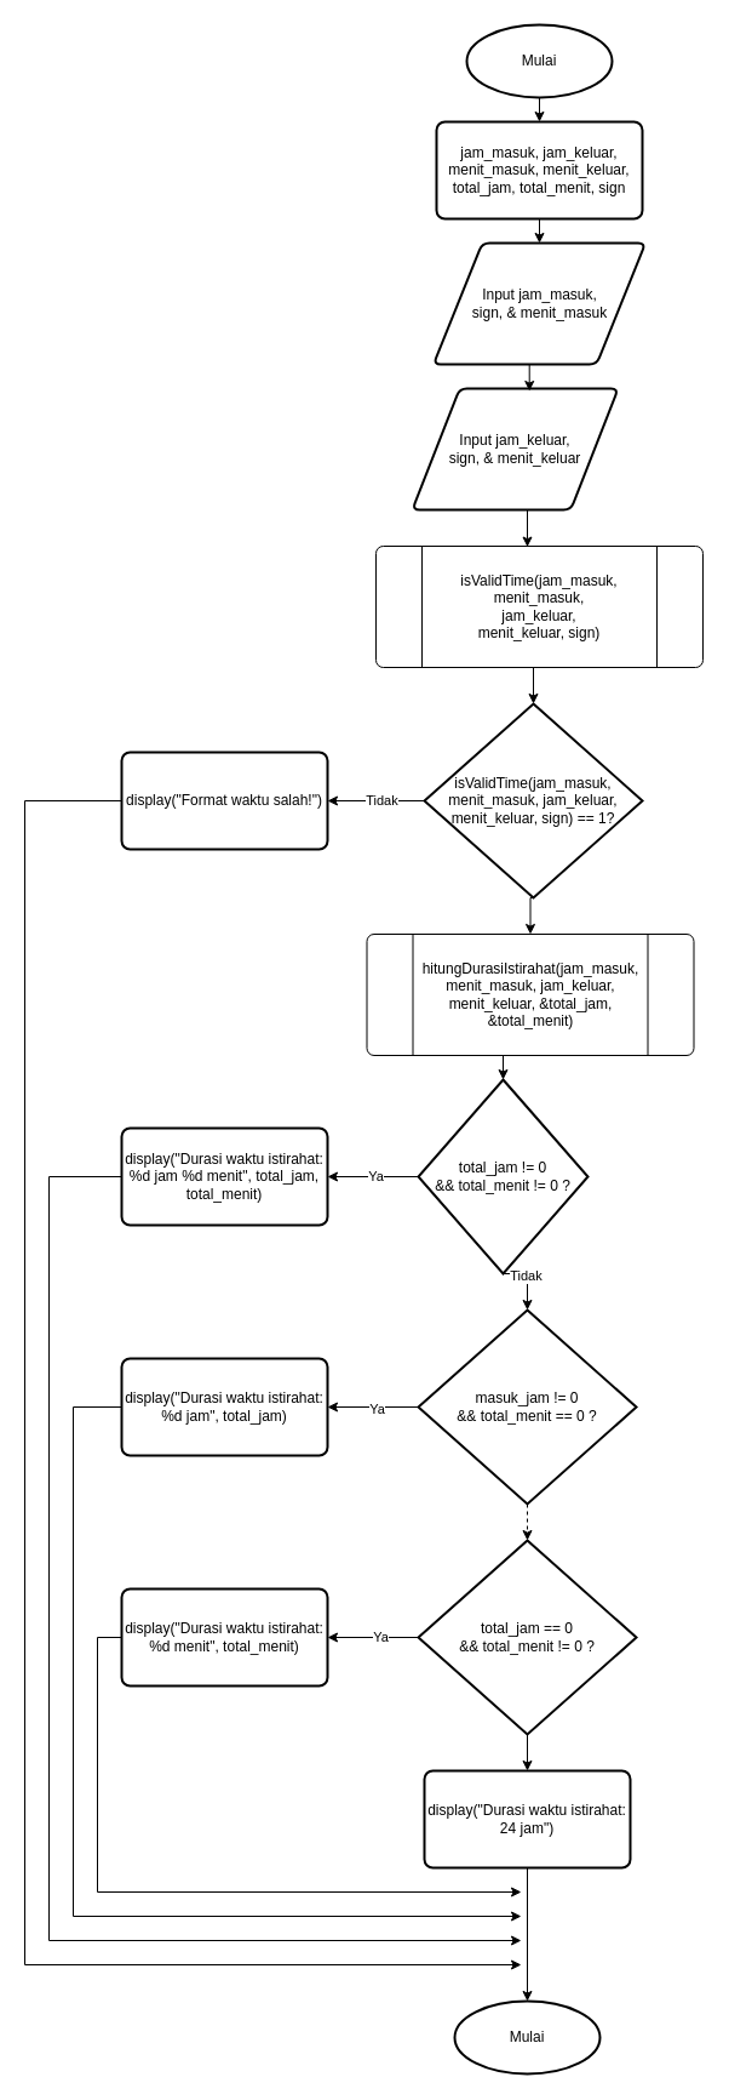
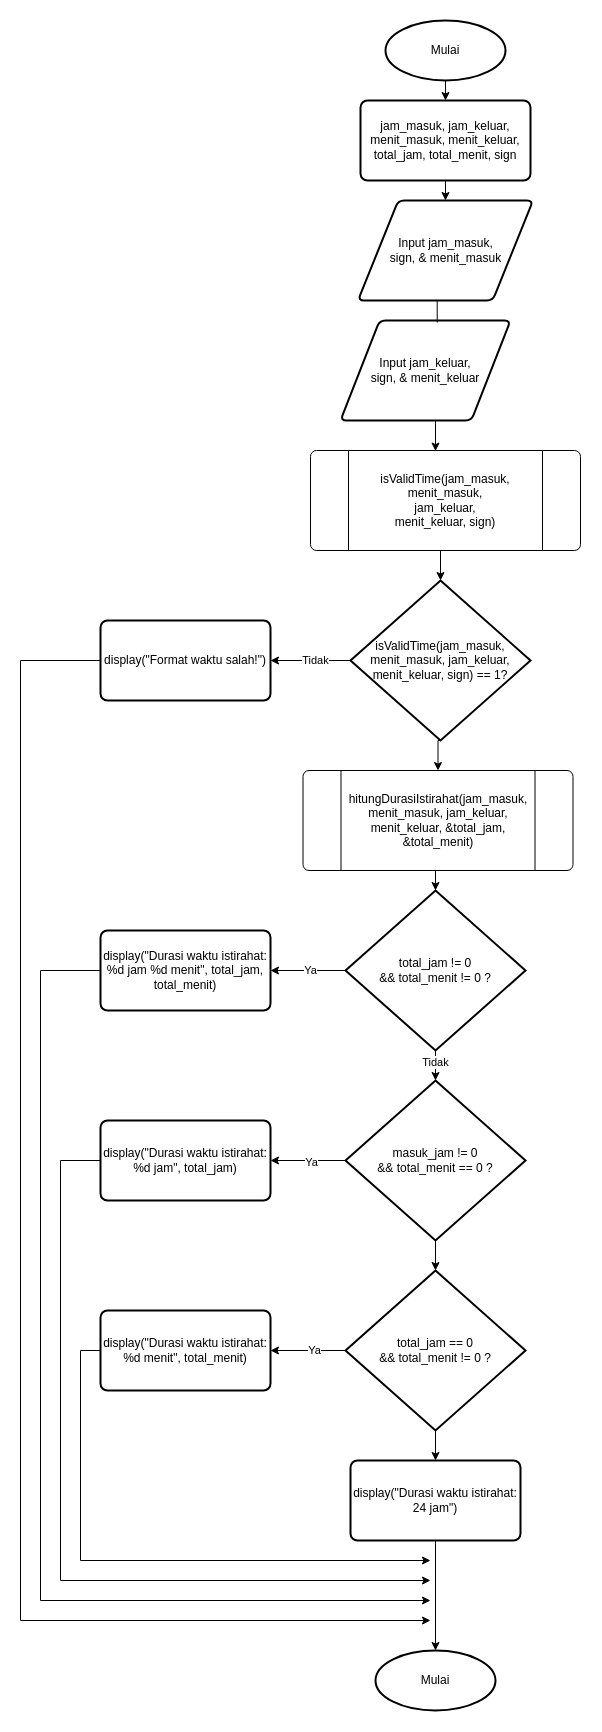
  <mxCell id="0" />
  <mxCell id="1" parent="0" />
  <mxCell id="2" style="edgeStyle=orthogonalEdgeStyle;rounded=0;orthogonalLoop=1;jettySize=auto;html=1;exitX=0.5;exitY=1;exitDx=0;exitDy=0;exitPerimeter=0;entryX=0.5;entryY=0;entryDx=0;entryDy=0;" parent="1" source="3" target="5" edge="1"><mxGeometry relative="1" as="geometry" /></mxCell>
  <mxCell id="3" value="Mulai" style="strokeWidth=2;html=1;shape=mxgraph.flowchart.start_1;whiteSpace=wrap;" parent="1" vertex="1"><mxGeometry x="385" y="20" width="120" height="60" as="geometry" /></mxCell>
  <mxCell id="4" style="edgeStyle=orthogonalEdgeStyle;rounded=0;orthogonalLoop=1;jettySize=auto;html=1;exitX=0.5;exitY=1;exitDx=0;exitDy=0;entryX=0.5;entryY=0;entryDx=0;entryDy=0;" parent="1" source="5" target="6" edge="1"><mxGeometry relative="1" as="geometry" /></mxCell>
  <mxCell id="5" value="jam_masuk, jam_keluar, menit_masuk, menit_keluar, total_jam, total_menit, sign" style="rounded=1;whiteSpace=wrap;html=1;absoluteArcSize=1;arcSize=14;strokeWidth=2;" parent="1" vertex="1"><mxGeometry x="360" y="100" width="170" height="80" as="geometry" /></mxCell>
  <mxCell id="6" value="Input jam_masuk, &lt;br&gt;sign, &amp;amp; menit_masuk" style="shape=parallelogram;html=1;strokeWidth=2;perimeter=parallelogramPerimeter;whiteSpace=wrap;rounded=1;arcSize=12;size=0.23;" parent="1" vertex="1"><mxGeometry x="357.5" y="200" width="175" height="100" as="geometry" /></mxCell>
  <mxCell id="7" value="Input jam_keluar, &lt;br&gt;sign, &amp;amp; menit_keluar" style="shape=parallelogram;html=1;strokeWidth=2;perimeter=parallelogramPerimeter;whiteSpace=wrap;rounded=1;arcSize=12;size=0.23;" parent="1" vertex="1"><mxGeometry x="340" y="320" width="170" height="100" as="geometry" /></mxCell>
- <mxCell id="8" style="edgeStyle=orthogonalEdgeStyle;rounded=0;orthogonalLoop=1;jettySize=auto;html=1;exitX=0.5;exitY=1;exitDx=0;exitDy=0;entryX=0.569;entryY=0.02;entryDx=0;entryDy=0;entryPerimeter=0;" parent="1" source="6" target="7" edge="1"><mxGeometry relative="1" as="geometry" /></mxCell>
+ <mxCell id="8" style="edgeStyle=orthogonalEdgeStyle;rounded=0;orthogonalLoop=1;jettySize=auto;html=1;exitX=0.5;exitY=1;exitDx=0;exitDy=0;entryX=0.569;entryY=0.02;entryDx=0;entryDy=0;entryPerimeter=0;endArrow=none;" parent="1" source="6" target="7" edge="1"><mxGeometry relative="1" as="geometry" /></mxCell>
  <mxCell id="9" style="edgeStyle=orthogonalEdgeStyle;rounded=0;orthogonalLoop=1;jettySize=auto;html=1;exitX=0;exitY=0.5;exitDx=0;exitDy=0;exitPerimeter=0;entryX=1;entryY=0.5;entryDx=0;entryDy=0;" parent="1" source="12" target="14" edge="1"><mxGeometry relative="1" as="geometry" /></mxCell>
  <mxCell id="10" value="Tidak" style="edgeLabel;html=1;align=center;verticalAlign=middle;resizable=0;points=[];" parent="9" vertex="1" connectable="0"><mxGeometry x="-0.242" y="-1" relative="1" as="geometry"><mxPoint x="-6" as="offset" /></mxGeometry></mxCell>
  <mxCell id="11" style="edgeStyle=orthogonalEdgeStyle;rounded=0;orthogonalLoop=1;jettySize=auto;html=1;exitX=0.5;exitY=1;exitDx=0;exitDy=0;exitPerimeter=0;entryX=0.5;entryY=0;entryDx=0;entryDy=0;" parent="1" source="12" target="37" edge="1"><mxGeometry relative="1" as="geometry" /></mxCell>
  <mxCell id="12" value="isValidTime(jam_masuk, menit_masuk, jam_keluar, menit_keluar, sign) == 1?" style="strokeWidth=2;html=1;shape=mxgraph.flowchart.decision;whiteSpace=wrap;" parent="1" vertex="1"><mxGeometry x="350" y="580" width="180" height="160" as="geometry" /></mxCell>
  <mxCell id="13" style="edgeStyle=orthogonalEdgeStyle;rounded=0;orthogonalLoop=1;jettySize=auto;html=1;exitX=0;exitY=0.5;exitDx=0;exitDy=0;" parent="1" source="14" edge="1"><mxGeometry relative="1" as="geometry"><mxPoint x="430" y="1620" as="targetPoint" /><Array as="points"><mxPoint x="20" y="660" /><mxPoint x="20" y="1620" /></Array></mxGeometry></mxCell>
  <mxCell id="14" value="display(&quot;Format waktu salah!&quot;)" style="rounded=1;whiteSpace=wrap;html=1;absoluteArcSize=1;arcSize=14;strokeWidth=2;" parent="1" vertex="1"><mxGeometry x="100" y="620" width="170" height="80" as="geometry" /></mxCell>
  <mxCell id="15" style="edgeStyle=orthogonalEdgeStyle;rounded=0;orthogonalLoop=1;jettySize=auto;html=1;exitX=0;exitY=0.5;exitDx=0;exitDy=0;exitPerimeter=0;entryX=1;entryY=0.5;entryDx=0;entryDy=0;" parent="1" source="17" target="19" edge="1"><mxGeometry relative="1" as="geometry" /></mxCell>
  <mxCell id="16" value="Ya" style="edgeLabel;html=1;align=center;verticalAlign=middle;resizable=0;points=[];" parent="15" vertex="1" connectable="0"><mxGeometry x="-0.04" y="2" relative="1" as="geometry"><mxPoint y="-3" as="offset" /></mxGeometry></mxCell>
- <mxCell id="17" value="total_jam != 0 &lt;br&gt;&amp;amp;&amp;amp; total_menit != 0 ?" style="strokeWidth=2;html=1;shape=mxgraph.flowchart.decision;whiteSpace=wrap;" parent="1" vertex="1"><mxGeometry x="345" y="890" width="140" height="160" as="geometry" /></mxCell>
+ <mxCell id="17" value="total_jam != 0 &lt;br&gt;&amp;amp;&amp;amp; total_menit != 0 ?" style="strokeWidth=2;html=1;shape=mxgraph.flowchart.decision;whiteSpace=wrap;" parent="1" vertex="1"><mxGeometry x="345" y="890" width="180" height="160" as="geometry" /></mxCell>
  <mxCell id="18" style="edgeStyle=orthogonalEdgeStyle;rounded=0;orthogonalLoop=1;jettySize=auto;html=1;exitX=0;exitY=0.5;exitDx=0;exitDy=0;" parent="1" source="19" edge="1"><mxGeometry relative="1" as="geometry"><mxPoint x="430" y="1600" as="targetPoint" /><Array as="points"><mxPoint x="40" y="970" /><mxPoint x="40" y="1600" /></Array></mxGeometry></mxCell>
  <mxCell id="19" value="display(&quot;Durasi waktu istirahat: %d jam %d menit&quot;, total_jam, total_menit)" style="rounded=1;whiteSpace=wrap;html=1;absoluteArcSize=1;arcSize=14;strokeWidth=2;" parent="1" vertex="1"><mxGeometry x="100" y="930" width="170" height="80" as="geometry" /></mxCell>
  <mxCell id="20" style="edgeStyle=orthogonalEdgeStyle;rounded=0;orthogonalLoop=1;jettySize=auto;html=1;exitX=0;exitY=0.5;exitDx=0;exitDy=0;exitPerimeter=0;entryX=1;entryY=0.5;entryDx=0;entryDy=0;" parent="1" source="22" target="24" edge="1"><mxGeometry relative="1" as="geometry" /></mxCell>
  <mxCell id="21" value="Ya" style="edgeLabel;html=1;align=center;verticalAlign=middle;resizable=0;points=[];" parent="20" vertex="1" connectable="0"><mxGeometry x="-0.067" y="1" relative="1" as="geometry"><mxPoint as="offset" /></mxGeometry></mxCell>
  <mxCell id="22" value="masuk_jam != 0 &lt;br&gt;&amp;amp;&amp;amp; total_menit == 0 ?" style="strokeWidth=2;html=1;shape=mxgraph.flowchart.decision;whiteSpace=wrap;" parent="1" vertex="1"><mxGeometry x="345" y="1080" width="180" height="160" as="geometry" /></mxCell>
  <mxCell id="23" style="edgeStyle=orthogonalEdgeStyle;rounded=0;orthogonalLoop=1;jettySize=auto;html=1;exitX=0;exitY=0.5;exitDx=0;exitDy=0;" parent="1" source="24" edge="1"><mxGeometry relative="1" as="geometry"><mxPoint x="430" y="1580" as="targetPoint" /><Array as="points"><mxPoint x="60" y="1160" /><mxPoint x="60" y="1580" /></Array></mxGeometry></mxCell>
  <mxCell id="24" value="display(&quot;Durasi waktu istirahat: %d jam&quot;, total_jam)" style="rounded=1;whiteSpace=wrap;html=1;absoluteArcSize=1;arcSize=14;strokeWidth=2;" parent="1" vertex="1"><mxGeometry x="100" y="1120" width="170" height="80" as="geometry" /></mxCell>
  <mxCell id="25" style="edgeStyle=orthogonalEdgeStyle;rounded=0;orthogonalLoop=1;jettySize=auto;html=1;exitX=0.5;exitY=1;exitDx=0;exitDy=0;exitPerimeter=0;entryX=0.5;entryY=0;entryDx=0;entryDy=0;entryPerimeter=0;" parent="1" source="17" target="22" edge="1"><mxGeometry relative="1" as="geometry" /></mxCell>
  <mxCell id="26" value="Tidak" style="edgeLabel;html=1;align=center;verticalAlign=middle;resizable=0;points=[];" parent="25" vertex="1" connectable="0"><mxGeometry x="-0.267" y="-1" relative="1" as="geometry"><mxPoint as="offset" /></mxGeometry></mxCell>
  <mxCell id="27" style="edgeStyle=orthogonalEdgeStyle;rounded=0;orthogonalLoop=1;jettySize=auto;html=1;exitX=0;exitY=0.5;exitDx=0;exitDy=0;exitPerimeter=0;entryX=1;entryY=0.5;entryDx=0;entryDy=0;" parent="1" source="30" target="33" edge="1"><mxGeometry relative="1" as="geometry" /></mxCell>
  <mxCell id="28" value="Ya" style="edgeLabel;html=1;align=center;verticalAlign=middle;resizable=0;points=[];" parent="27" vertex="1" connectable="0"><mxGeometry x="-0.147" y="-1" relative="1" as="geometry"><mxPoint as="offset" /></mxGeometry></mxCell>
  <mxCell id="29" style="edgeStyle=orthogonalEdgeStyle;rounded=0;orthogonalLoop=1;jettySize=auto;html=1;exitX=0.5;exitY=1;exitDx=0;exitDy=0;exitPerimeter=0;entryX=0.5;entryY=0;entryDx=0;entryDy=0;" parent="1" source="30" target="34" edge="1"><mxGeometry relative="1" as="geometry" /></mxCell>
  <mxCell id="30" value="total_jam == 0 &lt;br&gt;&amp;amp;&amp;amp; total_menit != 0 ?" style="strokeWidth=2;html=1;shape=mxgraph.flowchart.decision;whiteSpace=wrap;" parent="1" vertex="1"><mxGeometry x="345" y="1270" width="180" height="160" as="geometry" /></mxCell>
- <mxCell id="31" style="edgeStyle=orthogonalEdgeStyle;rounded=0;orthogonalLoop=1;jettySize=auto;html=1;exitX=0.5;exitY=1;exitDx=0;exitDy=0;exitPerimeter=0;entryX=0.5;entryY=0;entryDx=0;entryDy=0;entryPerimeter=0;dashed=1;" parent="1" source="22" target="30" edge="1"><mxGeometry relative="1" as="geometry" /></mxCell>
+ <mxCell id="31" style="edgeStyle=orthogonalEdgeStyle;rounded=0;orthogonalLoop=1;jettySize=auto;html=1;exitX=0.5;exitY=1;exitDx=0;exitDy=0;exitPerimeter=0;entryX=0.5;entryY=0;entryDx=0;entryDy=0;entryPerimeter=0;" parent="1" source="22" target="30" edge="1"><mxGeometry relative="1" as="geometry" /></mxCell>
  <mxCell id="32" style="edgeStyle=orthogonalEdgeStyle;rounded=0;orthogonalLoop=1;jettySize=auto;html=1;exitX=0;exitY=0.5;exitDx=0;exitDy=0;" parent="1" source="33" edge="1"><mxGeometry relative="1" as="geometry"><mxPoint x="430" y="1560" as="targetPoint" /><Array as="points"><mxPoint x="80" y="1350" /><mxPoint x="80" y="1560" /></Array></mxGeometry></mxCell>
  <mxCell id="33" value="display(&quot;Durasi waktu istirahat: %d menit&quot;, total_menit)" style="rounded=1;whiteSpace=wrap;html=1;absoluteArcSize=1;arcSize=14;strokeWidth=2;" parent="1" vertex="1"><mxGeometry x="100" y="1310" width="170" height="80" as="geometry" /></mxCell>
  <mxCell id="34" value="display(&quot;Durasi waktu istirahat: 24 jam&quot;)" style="rounded=1;whiteSpace=wrap;html=1;absoluteArcSize=1;arcSize=14;strokeWidth=2;" parent="1" vertex="1"><mxGeometry x="350" y="1460" width="170" height="80" as="geometry" /></mxCell>
  <mxCell id="35" value="Mulai" style="strokeWidth=2;html=1;shape=mxgraph.flowchart.start_1;whiteSpace=wrap;" parent="1" vertex="1"><mxGeometry x="375" y="1650" width="120" height="60" as="geometry" /></mxCell>
  <mxCell id="36" style="edgeStyle=orthogonalEdgeStyle;rounded=0;orthogonalLoop=1;jettySize=auto;html=1;exitX=0.5;exitY=1;exitDx=0;exitDy=0;entryX=0.5;entryY=0;entryDx=0;entryDy=0;entryPerimeter=0;" parent="1" source="34" target="35" edge="1"><mxGeometry relative="1" as="geometry" /></mxCell>
  <mxCell id="37" value="" style="verticalLabelPosition=bottom;verticalAlign=top;html=1;shape=process;whiteSpace=wrap;rounded=1;size=0.14;arcSize=6;" parent="1" vertex="1"><mxGeometry x="302.5" y="770" width="270" height="100" as="geometry" /></mxCell>
  <mxCell id="38" value="hitungDurasiIstirahat(jam_masuk, menit_masuk, jam_keluar, menit_keluar, &amp;amp;total_jam, &amp;amp;total_menit)" style="text;html=1;align=center;verticalAlign=middle;whiteSpace=wrap;rounded=0;" parent="1" vertex="1"><mxGeometry x="397.5" y="792.5" width="80" height="55" as="geometry" /></mxCell>
  <mxCell id="39" style="edgeStyle=orthogonalEdgeStyle;rounded=0;orthogonalLoop=1;jettySize=auto;html=1;exitX=0.5;exitY=1;exitDx=0;exitDy=0;entryX=0.5;entryY=0;entryDx=0;entryDy=0;entryPerimeter=0;" parent="1" source="37" target="17" edge="1"><mxGeometry relative="1" as="geometry" /></mxCell>
  <mxCell id="40" value="" style="verticalLabelPosition=bottom;verticalAlign=top;html=1;shape=process;whiteSpace=wrap;rounded=1;size=0.14;arcSize=6;" parent="1" vertex="1"><mxGeometry x="310" y="450" width="270" height="100" as="geometry" /></mxCell>
  <mxCell id="41" value="isValidTime(jam_masuk, menit_masuk, jam_keluar, menit_keluar, sign)" style="text;html=1;align=center;verticalAlign=middle;whiteSpace=wrap;rounded=0;" parent="1" vertex="1"><mxGeometry x="405" y="472.5" width="80" height="55" as="geometry" /></mxCell>
  <mxCell id="42" style="edgeStyle=orthogonalEdgeStyle;rounded=0;orthogonalLoop=1;jettySize=auto;html=1;exitX=0.5;exitY=1;exitDx=0;exitDy=0;entryX=0.463;entryY=0.006;entryDx=0;entryDy=0;entryPerimeter=0;" parent="1" source="7" target="40" edge="1"><mxGeometry relative="1" as="geometry" /></mxCell>
  <mxCell id="43" style="edgeStyle=orthogonalEdgeStyle;rounded=0;orthogonalLoop=1;jettySize=auto;html=1;exitX=0.5;exitY=1;exitDx=0;exitDy=0;entryX=0.5;entryY=0;entryDx=0;entryDy=0;entryPerimeter=0;" parent="1" source="40" target="12" edge="1"><mxGeometry relative="1" as="geometry" /></mxCell>
